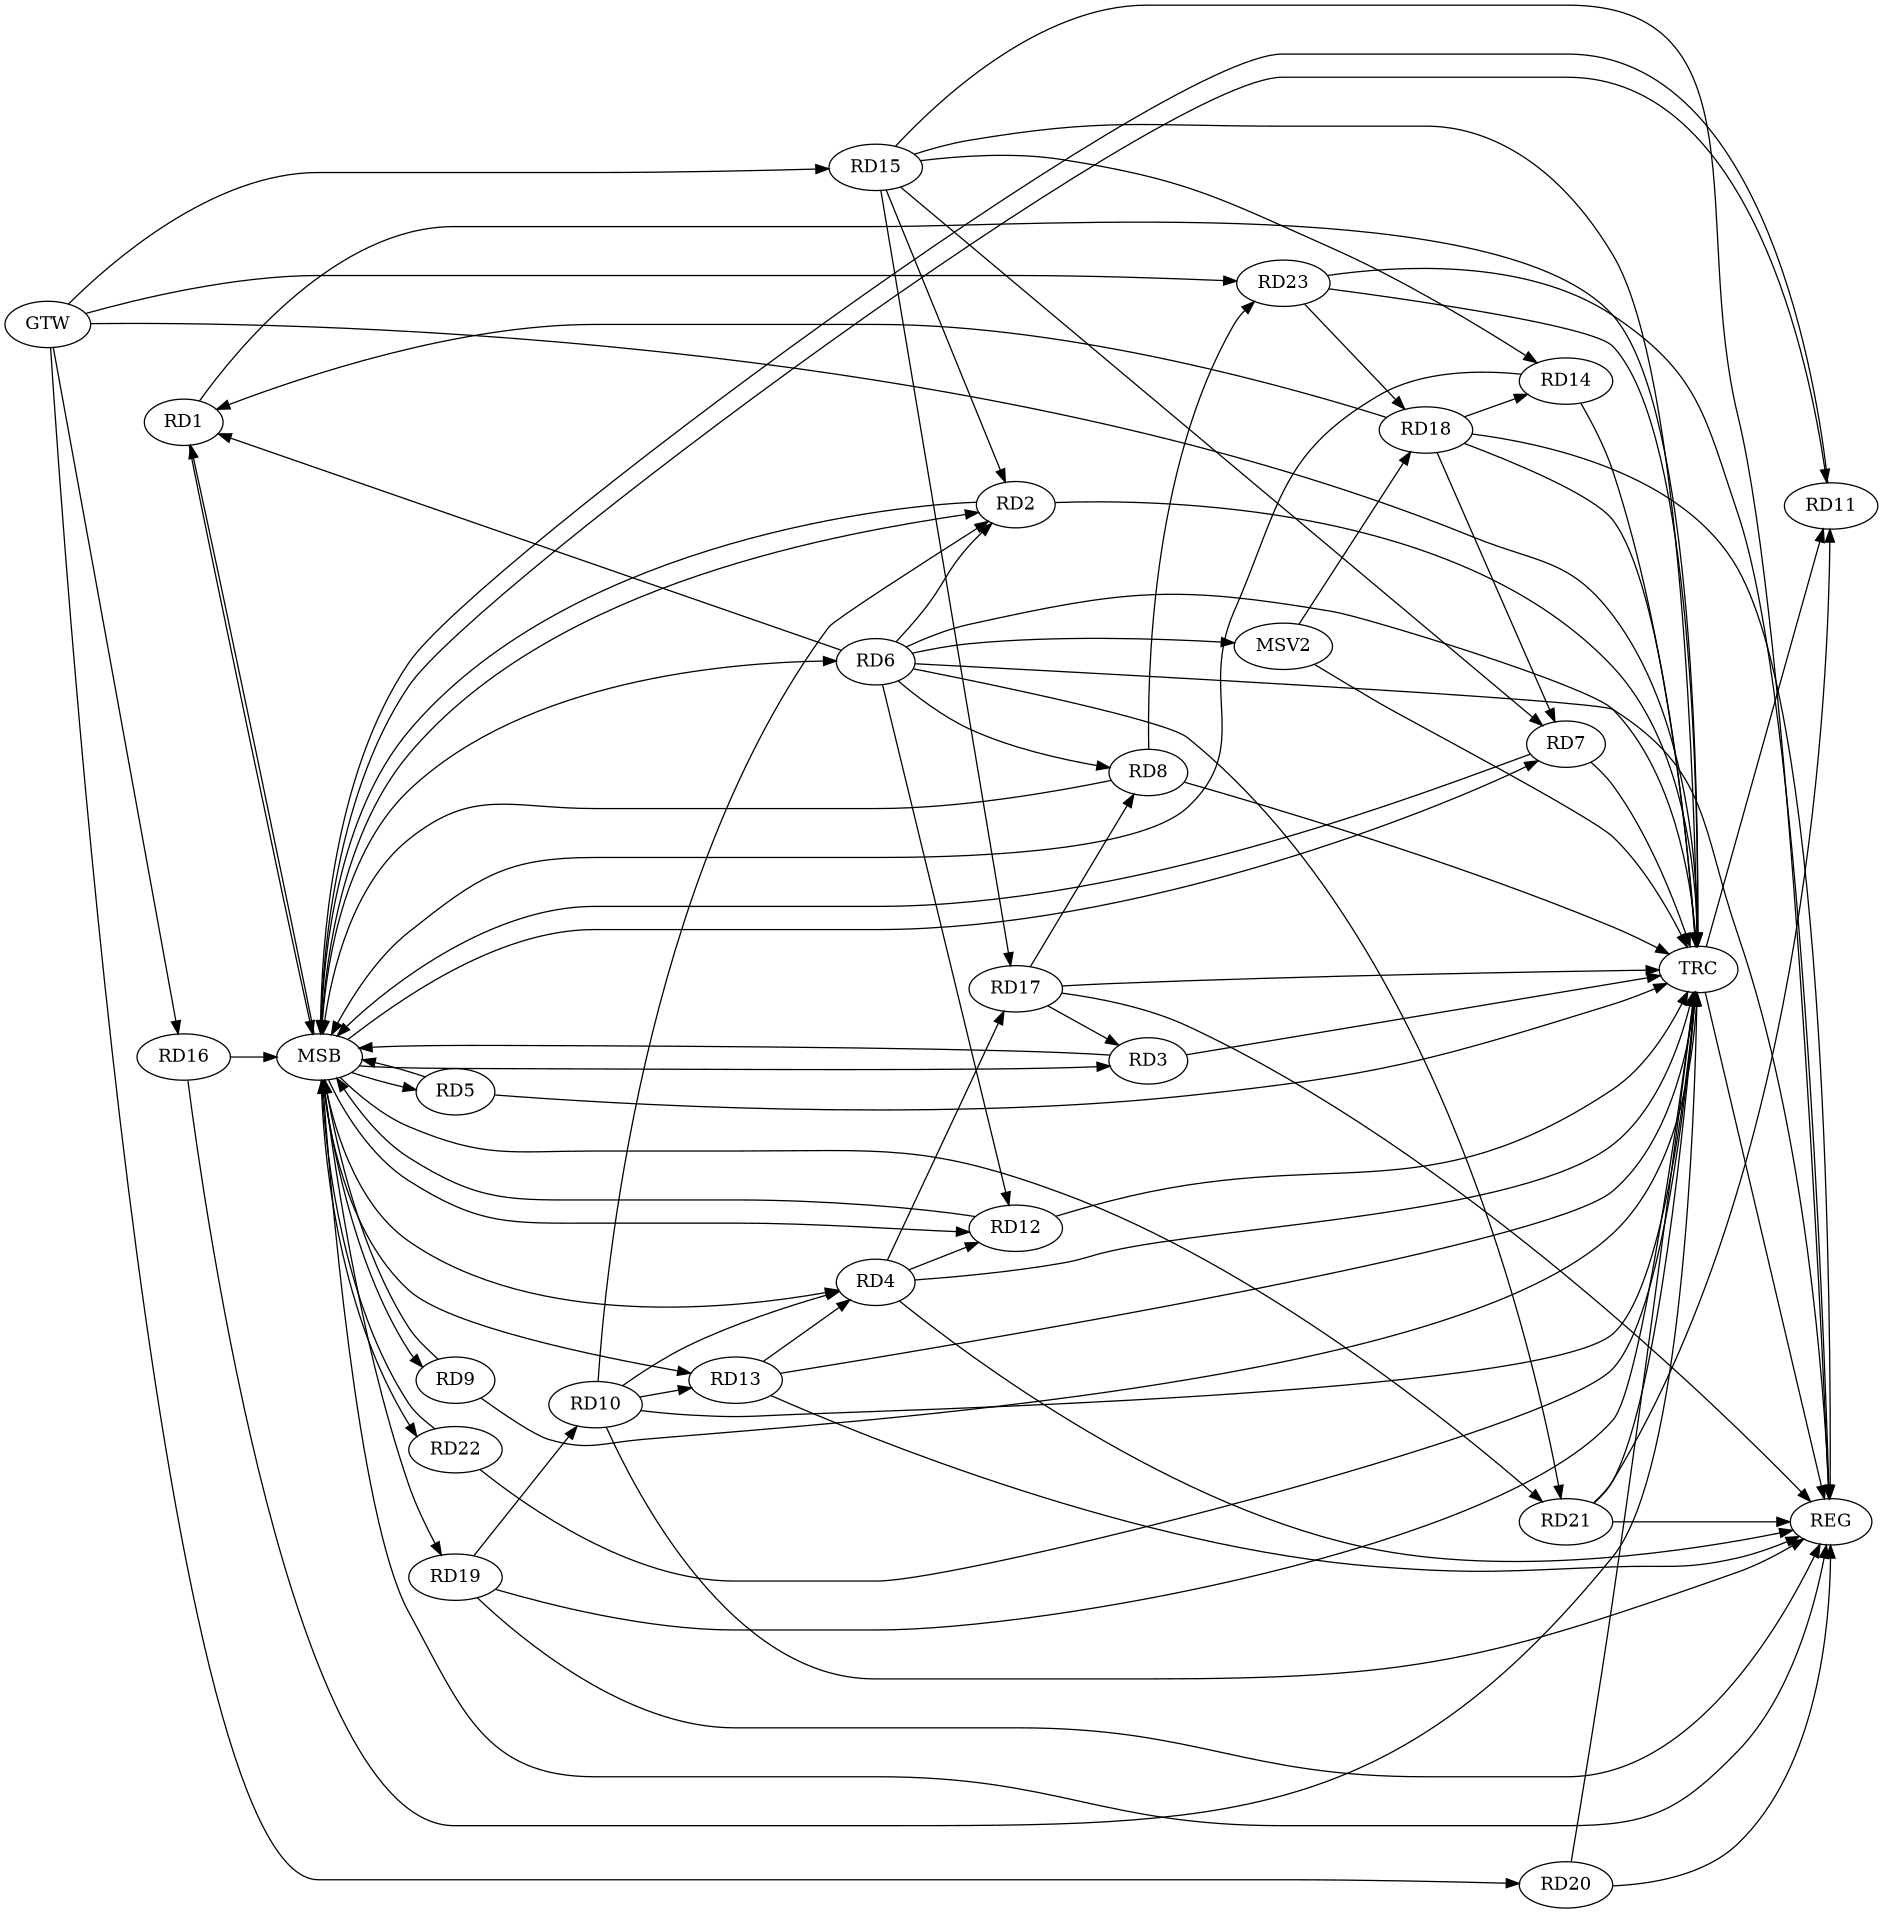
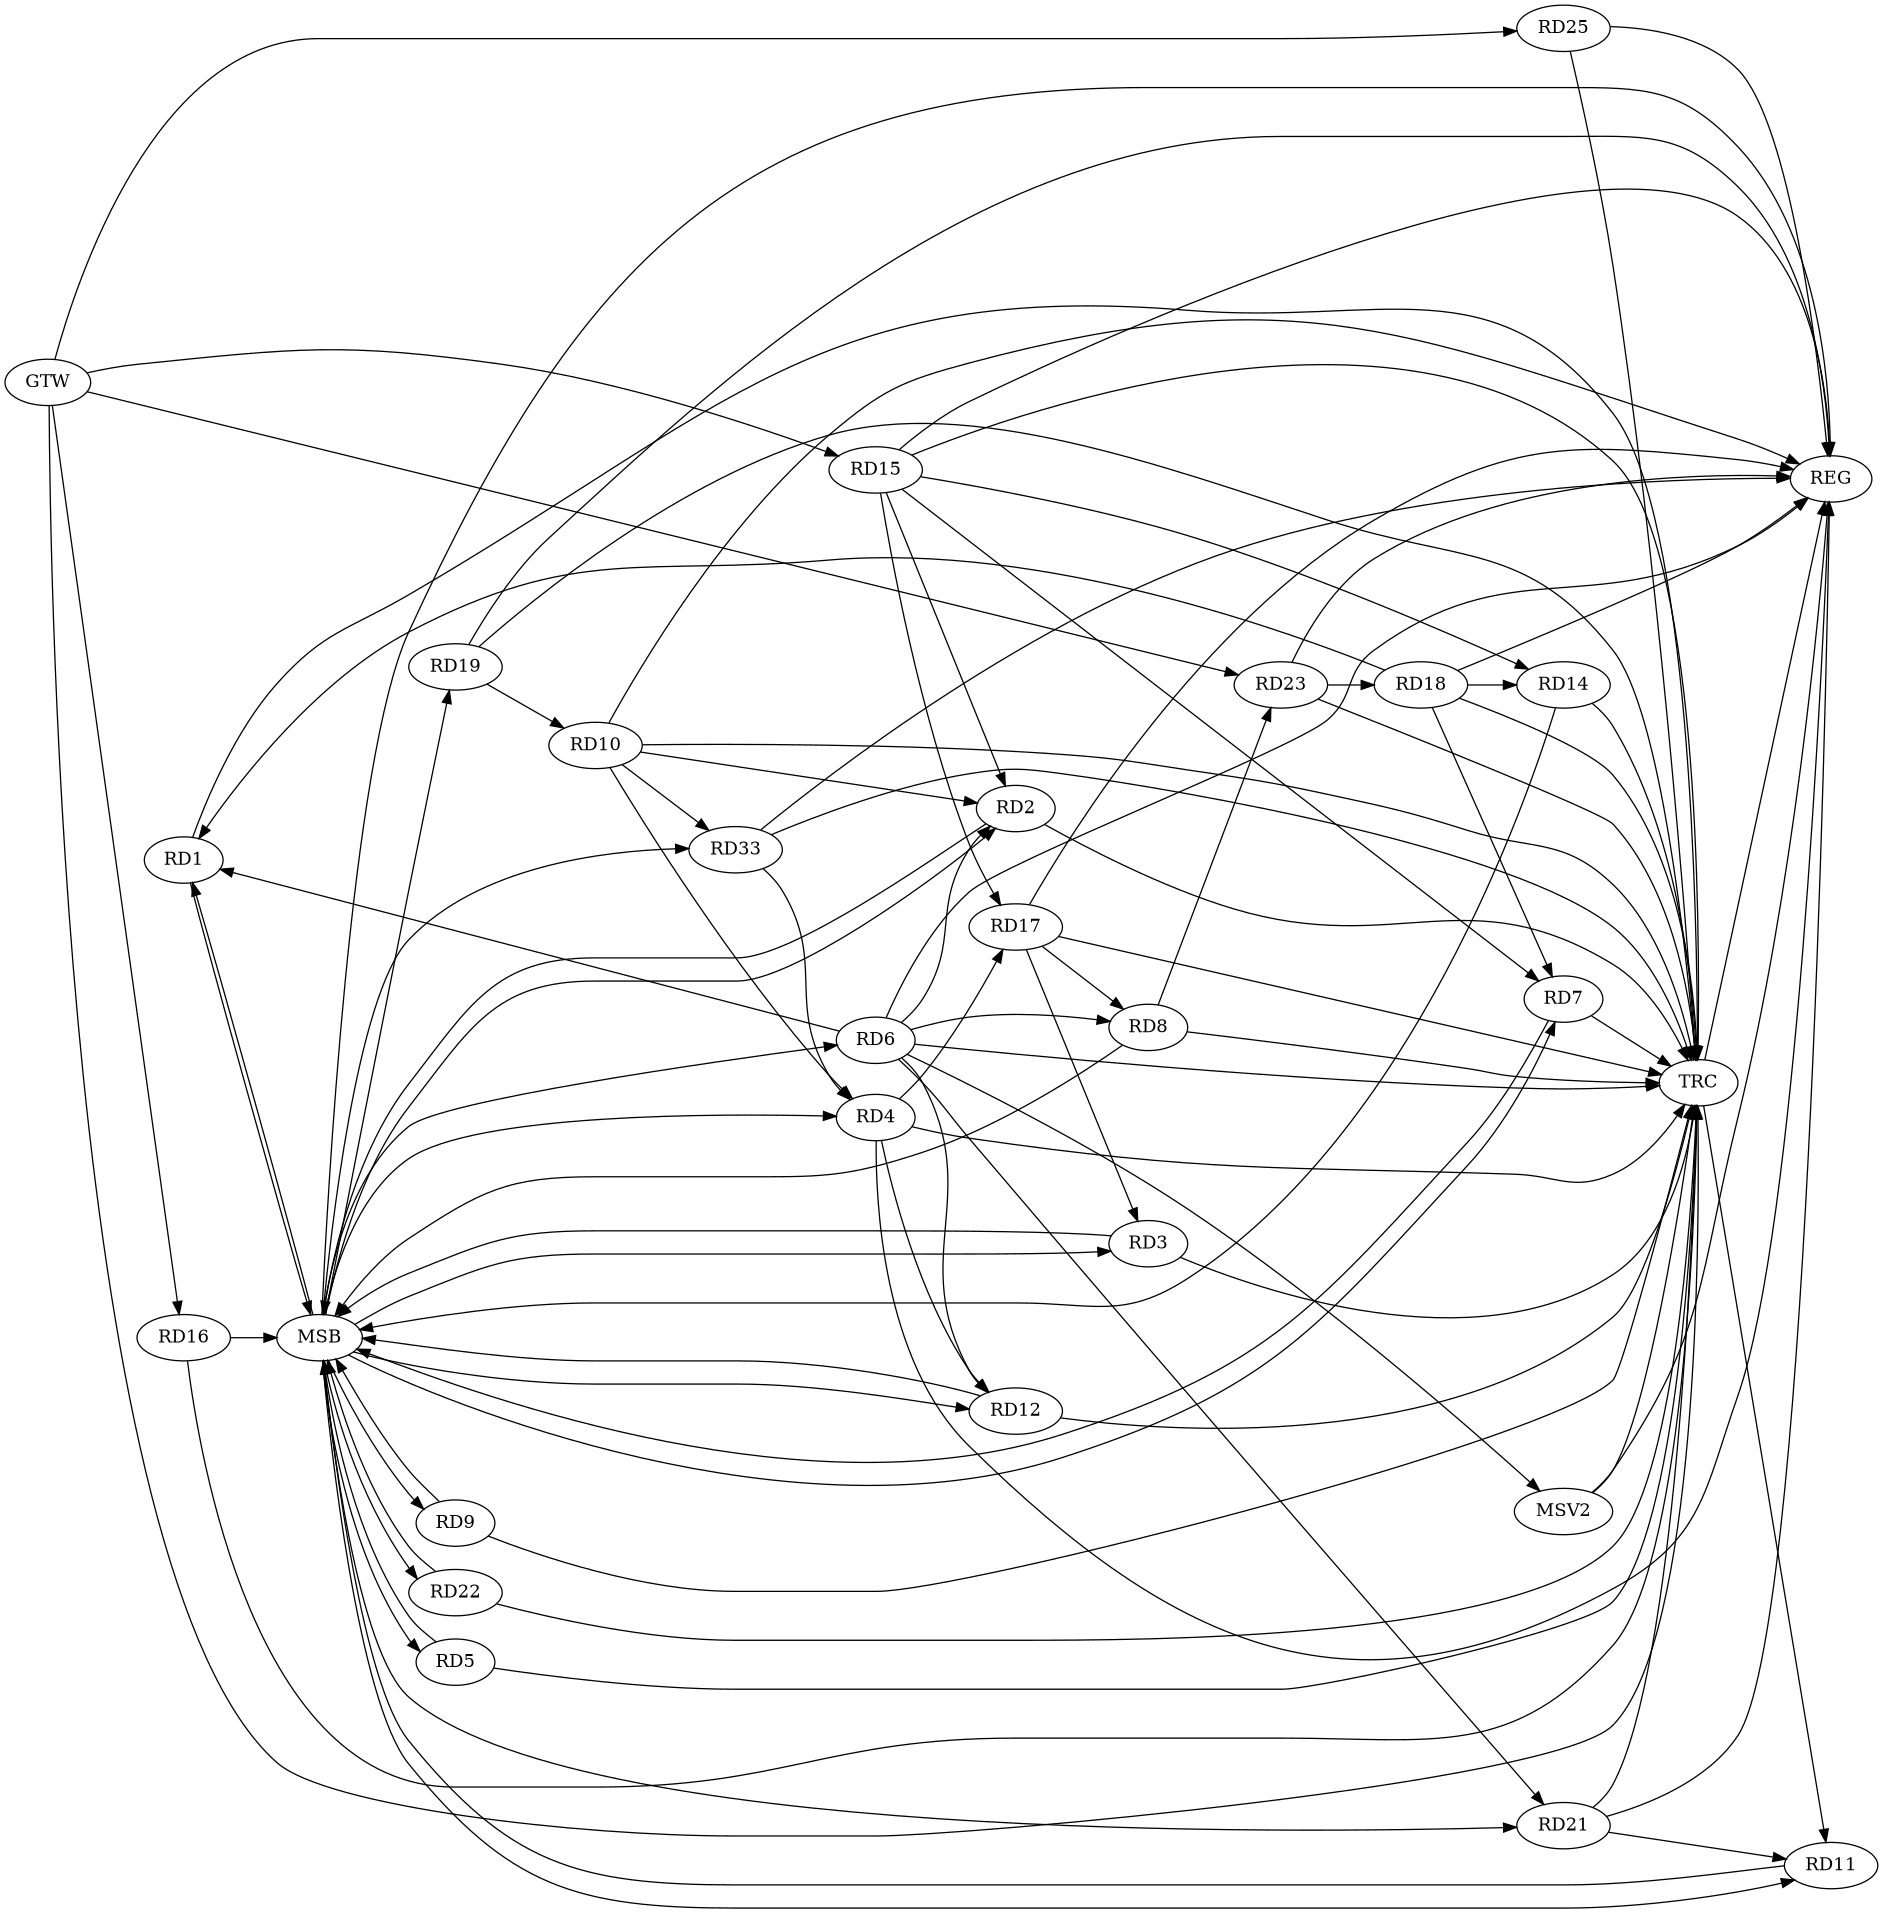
  strict digraph {
    rankdir=LR
    n1 [label=RD1]
    n2 [label=MSB]
    n3 [label=TRC]
    n4 [label=RD2]
    n5 [label=RD3]
    n6 [label=RD4]
    n7 [label=RD7]
    n8 [label=RD12]
    n9 [label=REG]
    n10 [label=RD5]
    n11 [label=RD6]
    n12 [label=RD21]
    n13 [label=RD9]
-   n14 [label=RD13]
+   n14 [label=RD33]
    n15 [label=RD11]
    n16 [label=RD19]
    n17 [label=RD22]
    n18 [label=RD17]
    n19 [label=RD8]
    n20 [label=MSV2]
    n21 [label=RD23]
    n22 [label=RD10]
    n23 [label=RD14]
    n24 [label=RD15]
    n25 [label=RD16]
    n26 [label=RD18]
-   n27 [label=RD20]
+   n27 [label=RD25]
    n28 [label=GTW]
    n1 -> n2
    n1 -> n3
    n2 -> n1
    n2 -> n4
    n2 -> n5
    n2 -> n6
    n2 -> n7
    n2 -> n8
    n2 -> n9
    n2 -> n10
    n2 -> n11
    n2 -> n12
    n2 -> n13
    n2 -> n14
    n2 -> n15
    n2 -> n16
    n2 -> n17
    n3 -> n9
    n3 -> n15
    n4 -> n2
    n4 -> n3
    n5 -> n2
    n5 -> n3
    n6 -> n3
    n6 -> n8
    n6 -> n9
    n6 -> n18
    n7 -> n2
    n7 -> n3
    n8 -> n2
    n8 -> n3
    n10 -> n2
    n10 -> n3
    n11 -> n1
    n11 -> n3
    n11 -> n4
    n11 -> n8
    n11 -> n9
    n11 -> n12
    n11 -> n19
    n11 -> n20
    n12 -> n3
    n12 -> n9
    n12 -> n15
    n13 -> n2
    n13 -> n3
    n14 -> n3
    n14 -> n6
    n14 -> n9
    n15 -> n2
    n16 -> n3
    n16 -> n9
    n16 -> n22
    n17 -> n2
    n17 -> n3
    n18 -> n3
    n18 -> n5
    n18 -> n9
    n18 -> n19
    n19 -> n2
    n19 -> n3
    n19 -> n21
    n20 -> n3
-   n20 -> n26
+   n20 -> n9
    n21 -> n3
    n21 -> n9
    n21 -> n26
    n22 -> n3
    n22 -> n4
    n22 -> n6
    n22 -> n9
    n22 -> n14
    n23 -> n2
    n23 -> n3
    n24 -> n3
    n24 -> n4
    n24 -> n7
    n24 -> n9
    n24 -> n18
    n24 -> n23
    n25 -> n2
    n25 -> n3
    n26 -> n1
    n26 -> n3
    n26 -> n7
    n26 -> n9
    n26 -> n23
    n27 -> n3
    n27 -> n9
    n28 -> n3
    n28 -> n21
    n28 -> n24
    n28 -> n25
    n28 -> n27
  }
